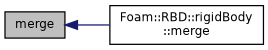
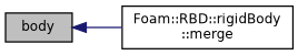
  digraph {
    rankdir=LR
    node [color=black fontname=Helvetica fontsize=10 shape=record]
-   n1 [fillcolor=grey75 fontcolor=black height=0.2 label=merge style=filled width=0.4]
+   n1 [fillcolor=grey75 fontcolor=black height=0.2 label=body style=filled width=0.4]
    n2 [height=0.2 label="Foam::RBD::rigidBody\l::merge" width=0.4]
    n1 -> n2 [color=midnightblue dir=back fontname=Helvetica fontsize=10 labelfontname=Helvetica labelfontsize=10 style=solid]
  }
